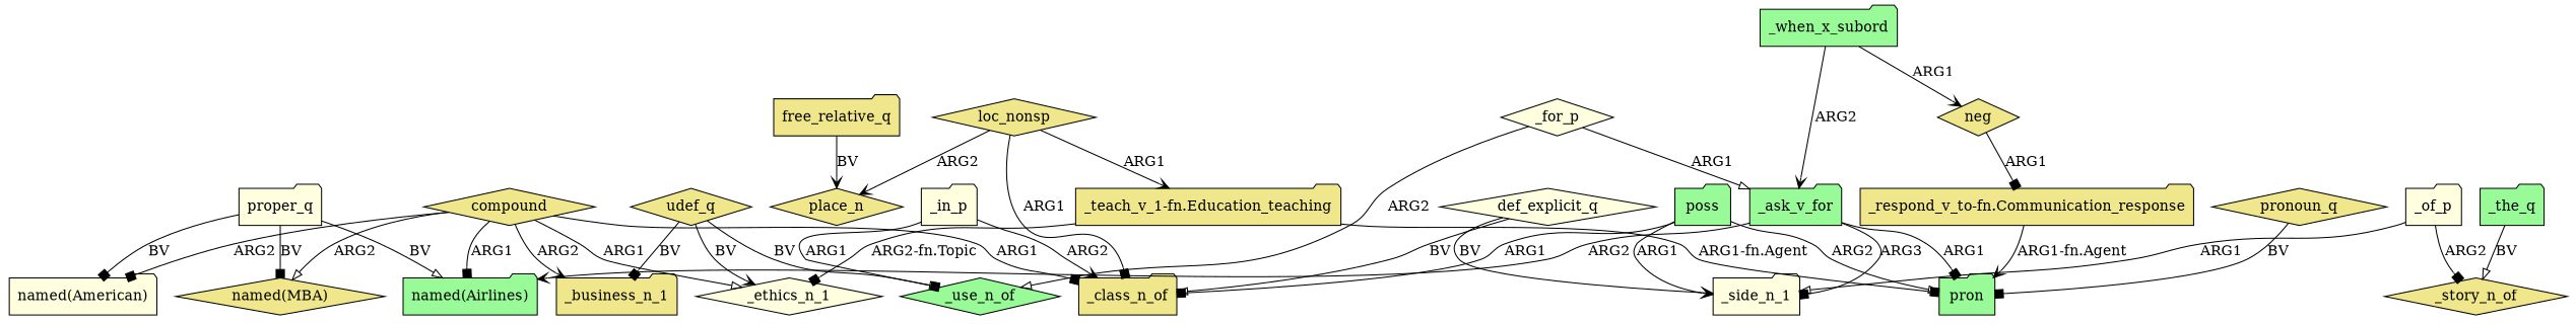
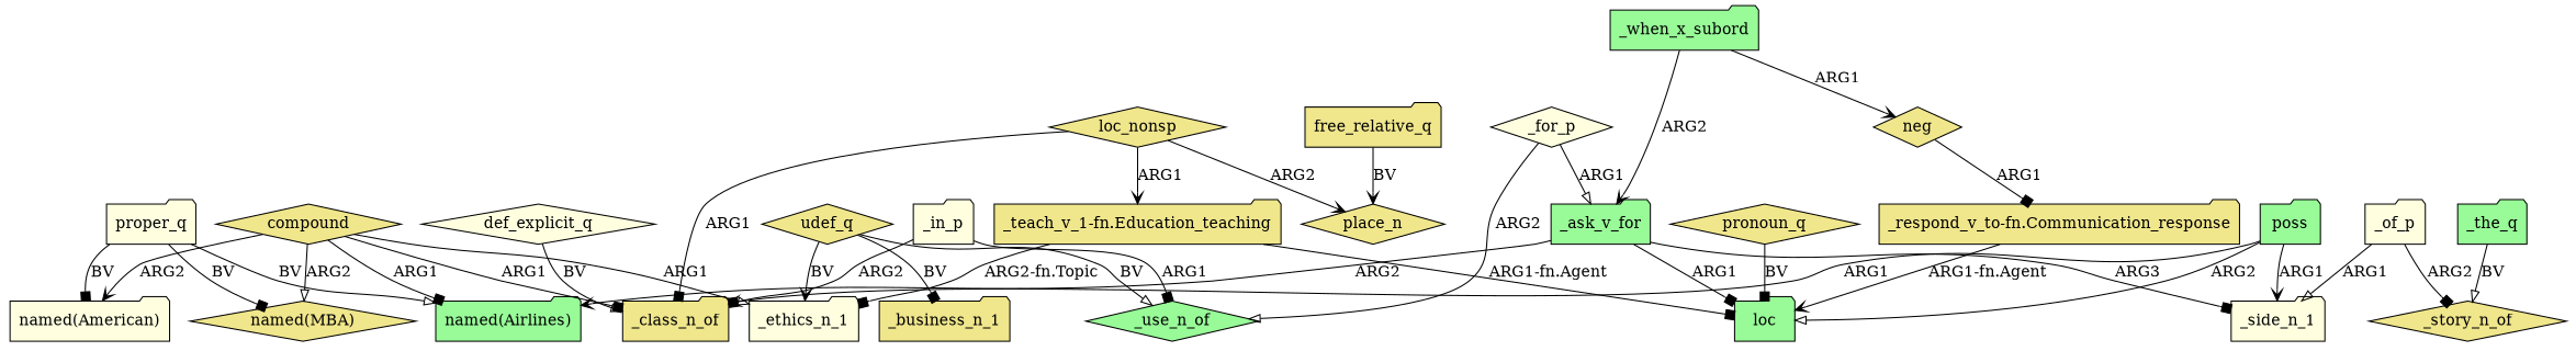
  digraph {
    fontname="DejaVu Serif"
    node [fillcolor=khaki fontname="DejaVu Serif" shape=folder style=filled]
    edge [arrowhead=box fontname="DejaVu Serif"]
    proper_q [fillcolor=lightyellow]
    "named(MBA)" [shape=diamond]
    "named(American)" [fillcolor=lightyellow]
    "named(Airlines)" [fillcolor=palegreen]
    udef_q [shape=diamond]
-   _ethics_n_1 [fillcolor=lightyellow shape=diamond]
+   _ethics_n_1 [fillcolor=lightyellow]
    _use_n_of [fillcolor=palegreen shape=diamond]
    _business_n_1
    poss [fillcolor=palegreen]
-   pron [fillcolor=palegreen]
+   pron [fillcolor=palegreen label=loc]
    _class_n_of
    _side_n_1 [fillcolor=lightyellow]
    compound [shape=diamond]
    _when_x_subord [fillcolor=palegreen]
    _ask_v_for [fillcolor=palegreen]
    neg [shape=diamond]
    "_respond_v_to-fn.Communication_response"
    loc_nonsp [shape=diamond]
    "_teach_v_1-fn.Education_teaching"
    place_n [shape=diamond]
    _for_p [fillcolor=lightyellow shape=diamond]
    _in_p [fillcolor=lightyellow]
    def_explicit_q [fillcolor=lightyellow shape=diamond]
    pronoun_q [shape=diamond]
    _the_q [fillcolor=palegreen]
    _story_n_of [shape=diamond]
    _of_p [fillcolor=lightyellow]
    free_relative_q
    proper_q -> "named(MBA)" [label=BV]
    proper_q -> "named(American)" [label=BV]
    proper_q -> "named(Airlines)" [arrowhead=onormal label=BV]
    udef_q -> _ethics_n_1 [arrowhead=vee label=BV]
    udef_q -> _use_n_of [arrowhead=onormal label=BV]
    udef_q -> _business_n_1 [label=BV]
    poss -> pron [arrowhead=onormal label=ARG2]
    poss -> _class_n_of [label=ARG1]
    poss -> _side_n_1 [arrowhead=vee label=ARG1]
    compound -> "named(MBA)" [arrowhead=onormal label=ARG2]
-   compound -> "named(American)" [label=ARG2]
+   compound -> "named(American)" [arrowhead=vee label=ARG2]
    compound -> "named(Airlines)" [label=ARG1]
    compound -> _ethics_n_1 [arrowhead=onormal label=ARG1]
-   compound -> _business_n_1 [arrowhead=vee label=ARG2]
    compound -> _class_n_of [label=ARG1]
    _when_x_subord -> _ask_v_for [arrowhead=vee label=ARG2]
    _when_x_subord -> neg [arrowhead=vee label=ARG1]
    _ask_v_for -> "named(Airlines)" [arrowhead=vee label=ARG2]
    _ask_v_for -> pron [label=ARG1]
    _ask_v_for -> _side_n_1 [label=ARG3]
    neg -> "_respond_v_to-fn.Communication_response" [label=ARG1]
    "_respond_v_to-fn.Communication_response" -> pron [arrowhead=vee label="ARG1-fn.Agent"]
    loc_nonsp -> _class_n_of [label=ARG1]
    loc_nonsp -> "_teach_v_1-fn.Education_teaching" [arrowhead=vee label=ARG1]
    loc_nonsp -> place_n [arrowhead=vee label=ARG2]
    "_teach_v_1-fn.Education_teaching" -> _ethics_n_1 [label="ARG2-fn.Topic"]
    "_teach_v_1-fn.Education_teaching" -> pron [label="ARG1-fn.Agent"]
    _for_p -> _use_n_of [arrowhead=onormal label=ARG2]
    _for_p -> _ask_v_for [arrowhead=onormal label=ARG1]
    _in_p -> _use_n_of [label=ARG1]
    _in_p -> _class_n_of [arrowhead=vee label=ARG2]
    def_explicit_q -> _class_n_of [arrowhead=onormal label=BV]
-   def_explicit_q -> _side_n_1 [arrowhead=vee label=BV]
    pronoun_q -> pron [label=BV]
    _the_q -> _story_n_of [arrowhead=onormal label=BV]
    _of_p -> _side_n_1 [arrowhead=onormal label=ARG1]
    _of_p -> _story_n_of [label=ARG2]
    free_relative_q -> place_n [arrowhead=vee label=BV]
  }
